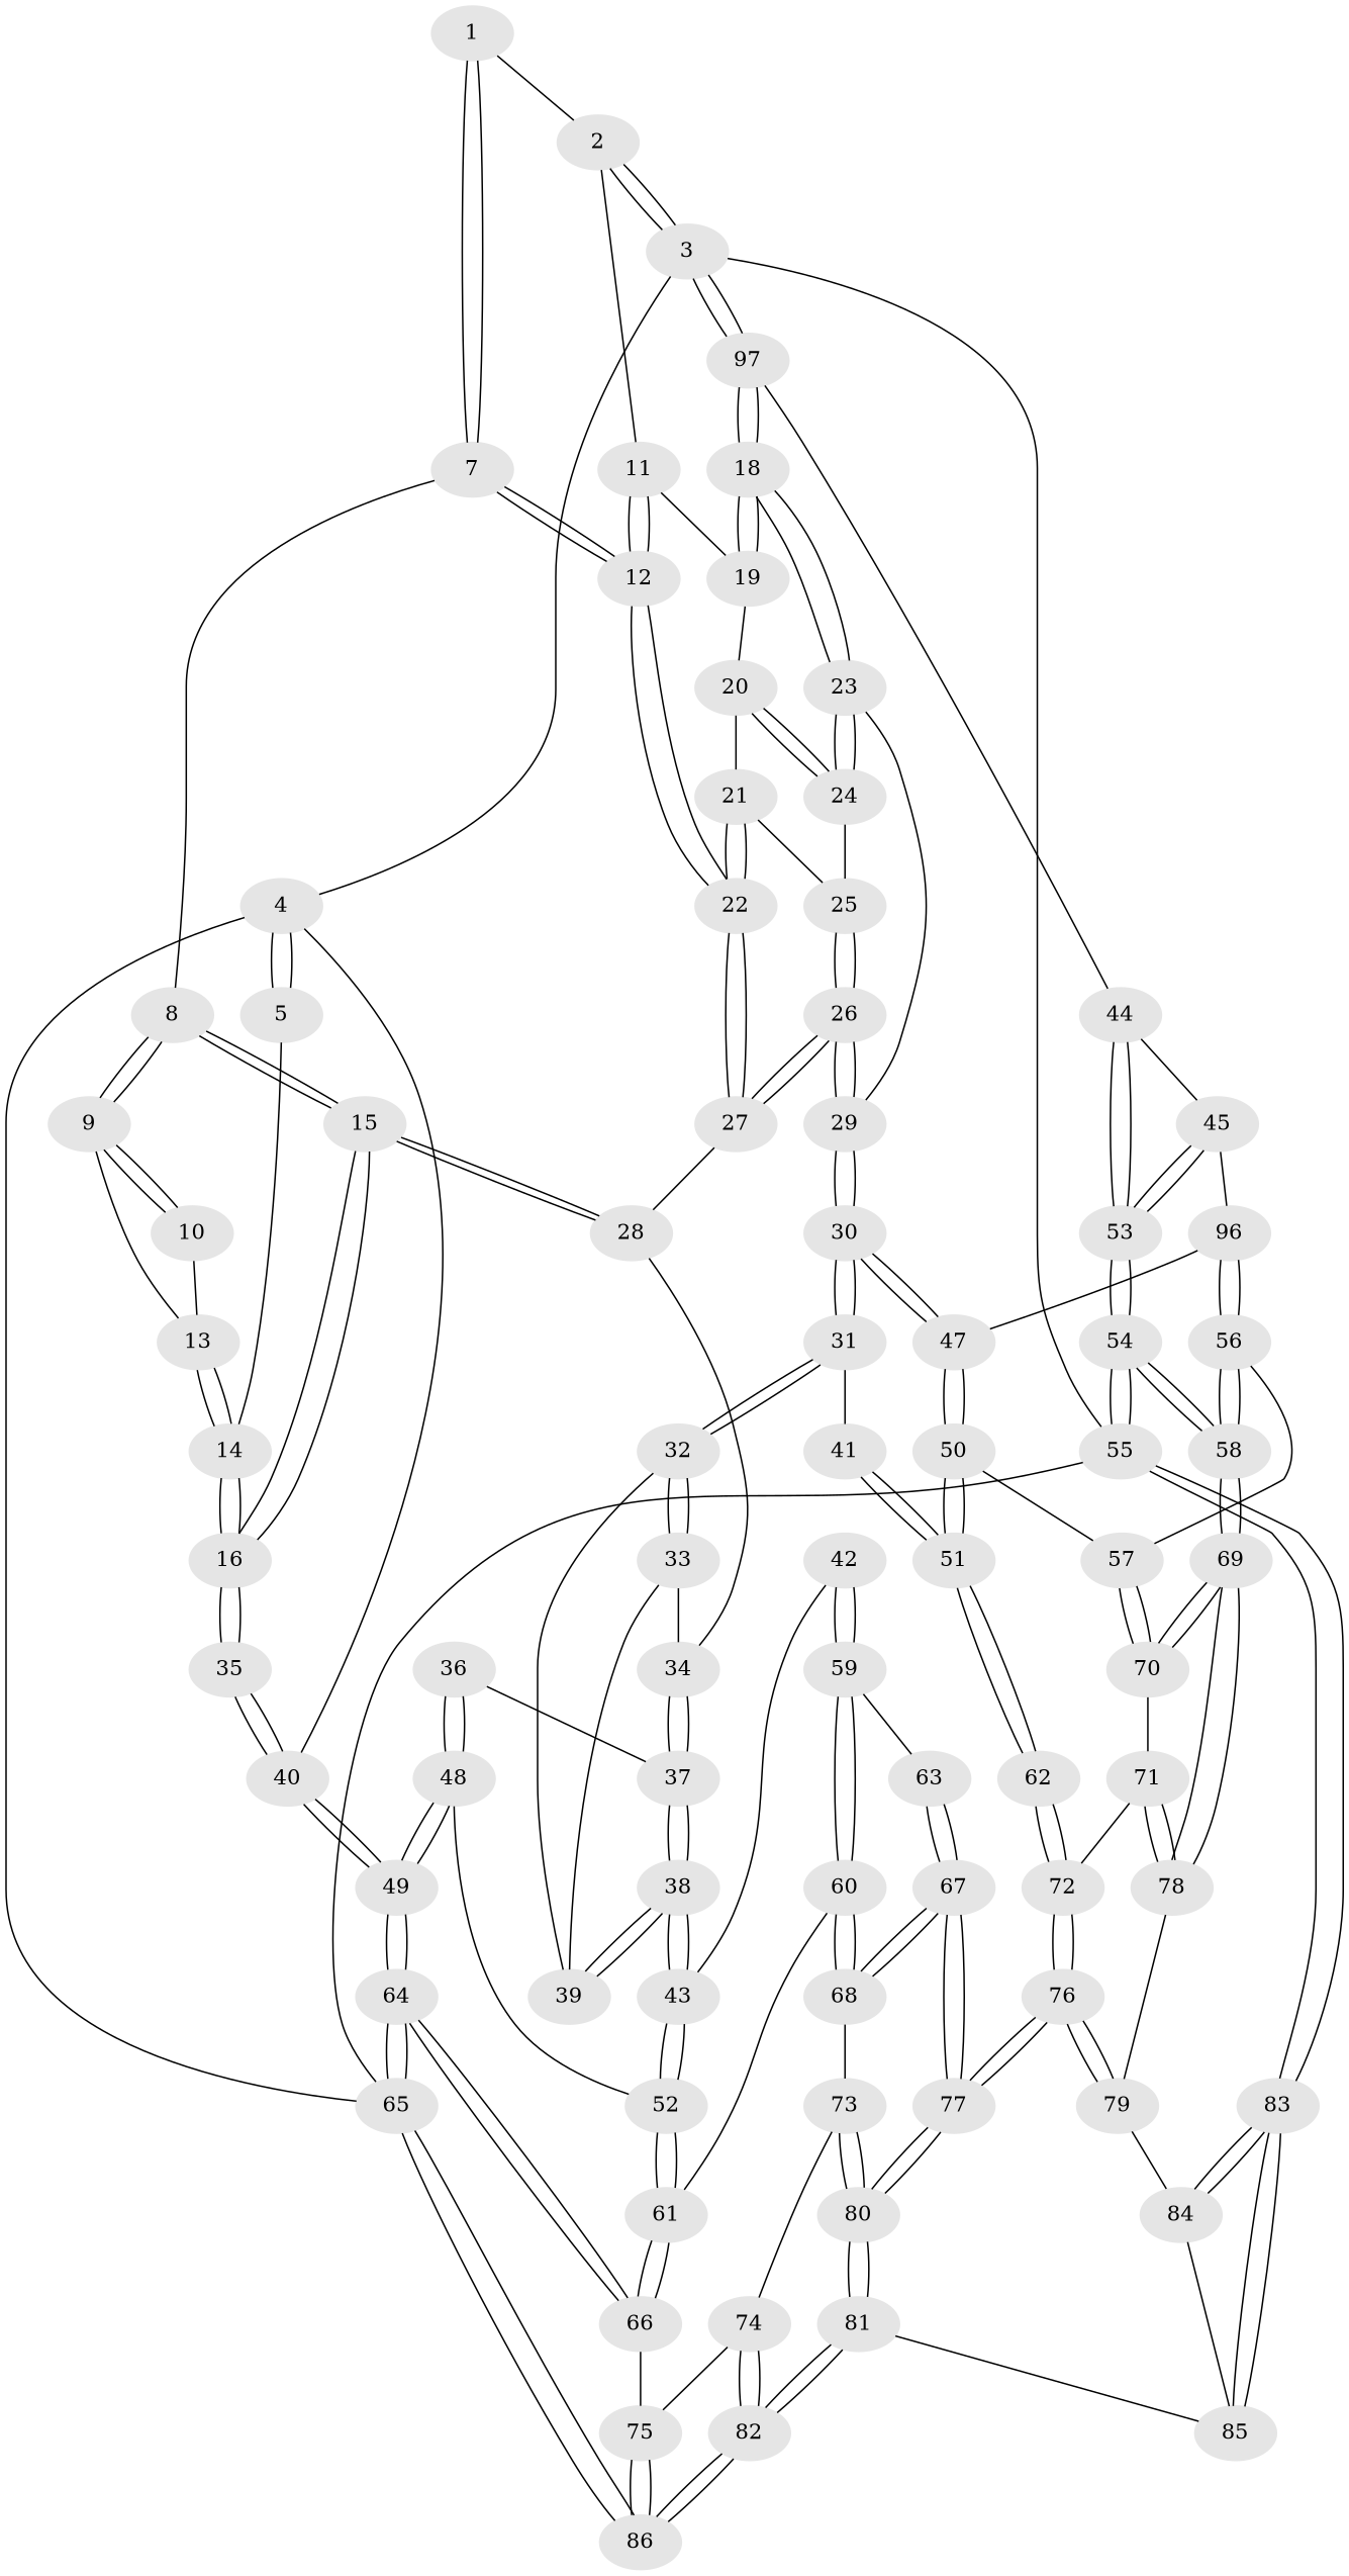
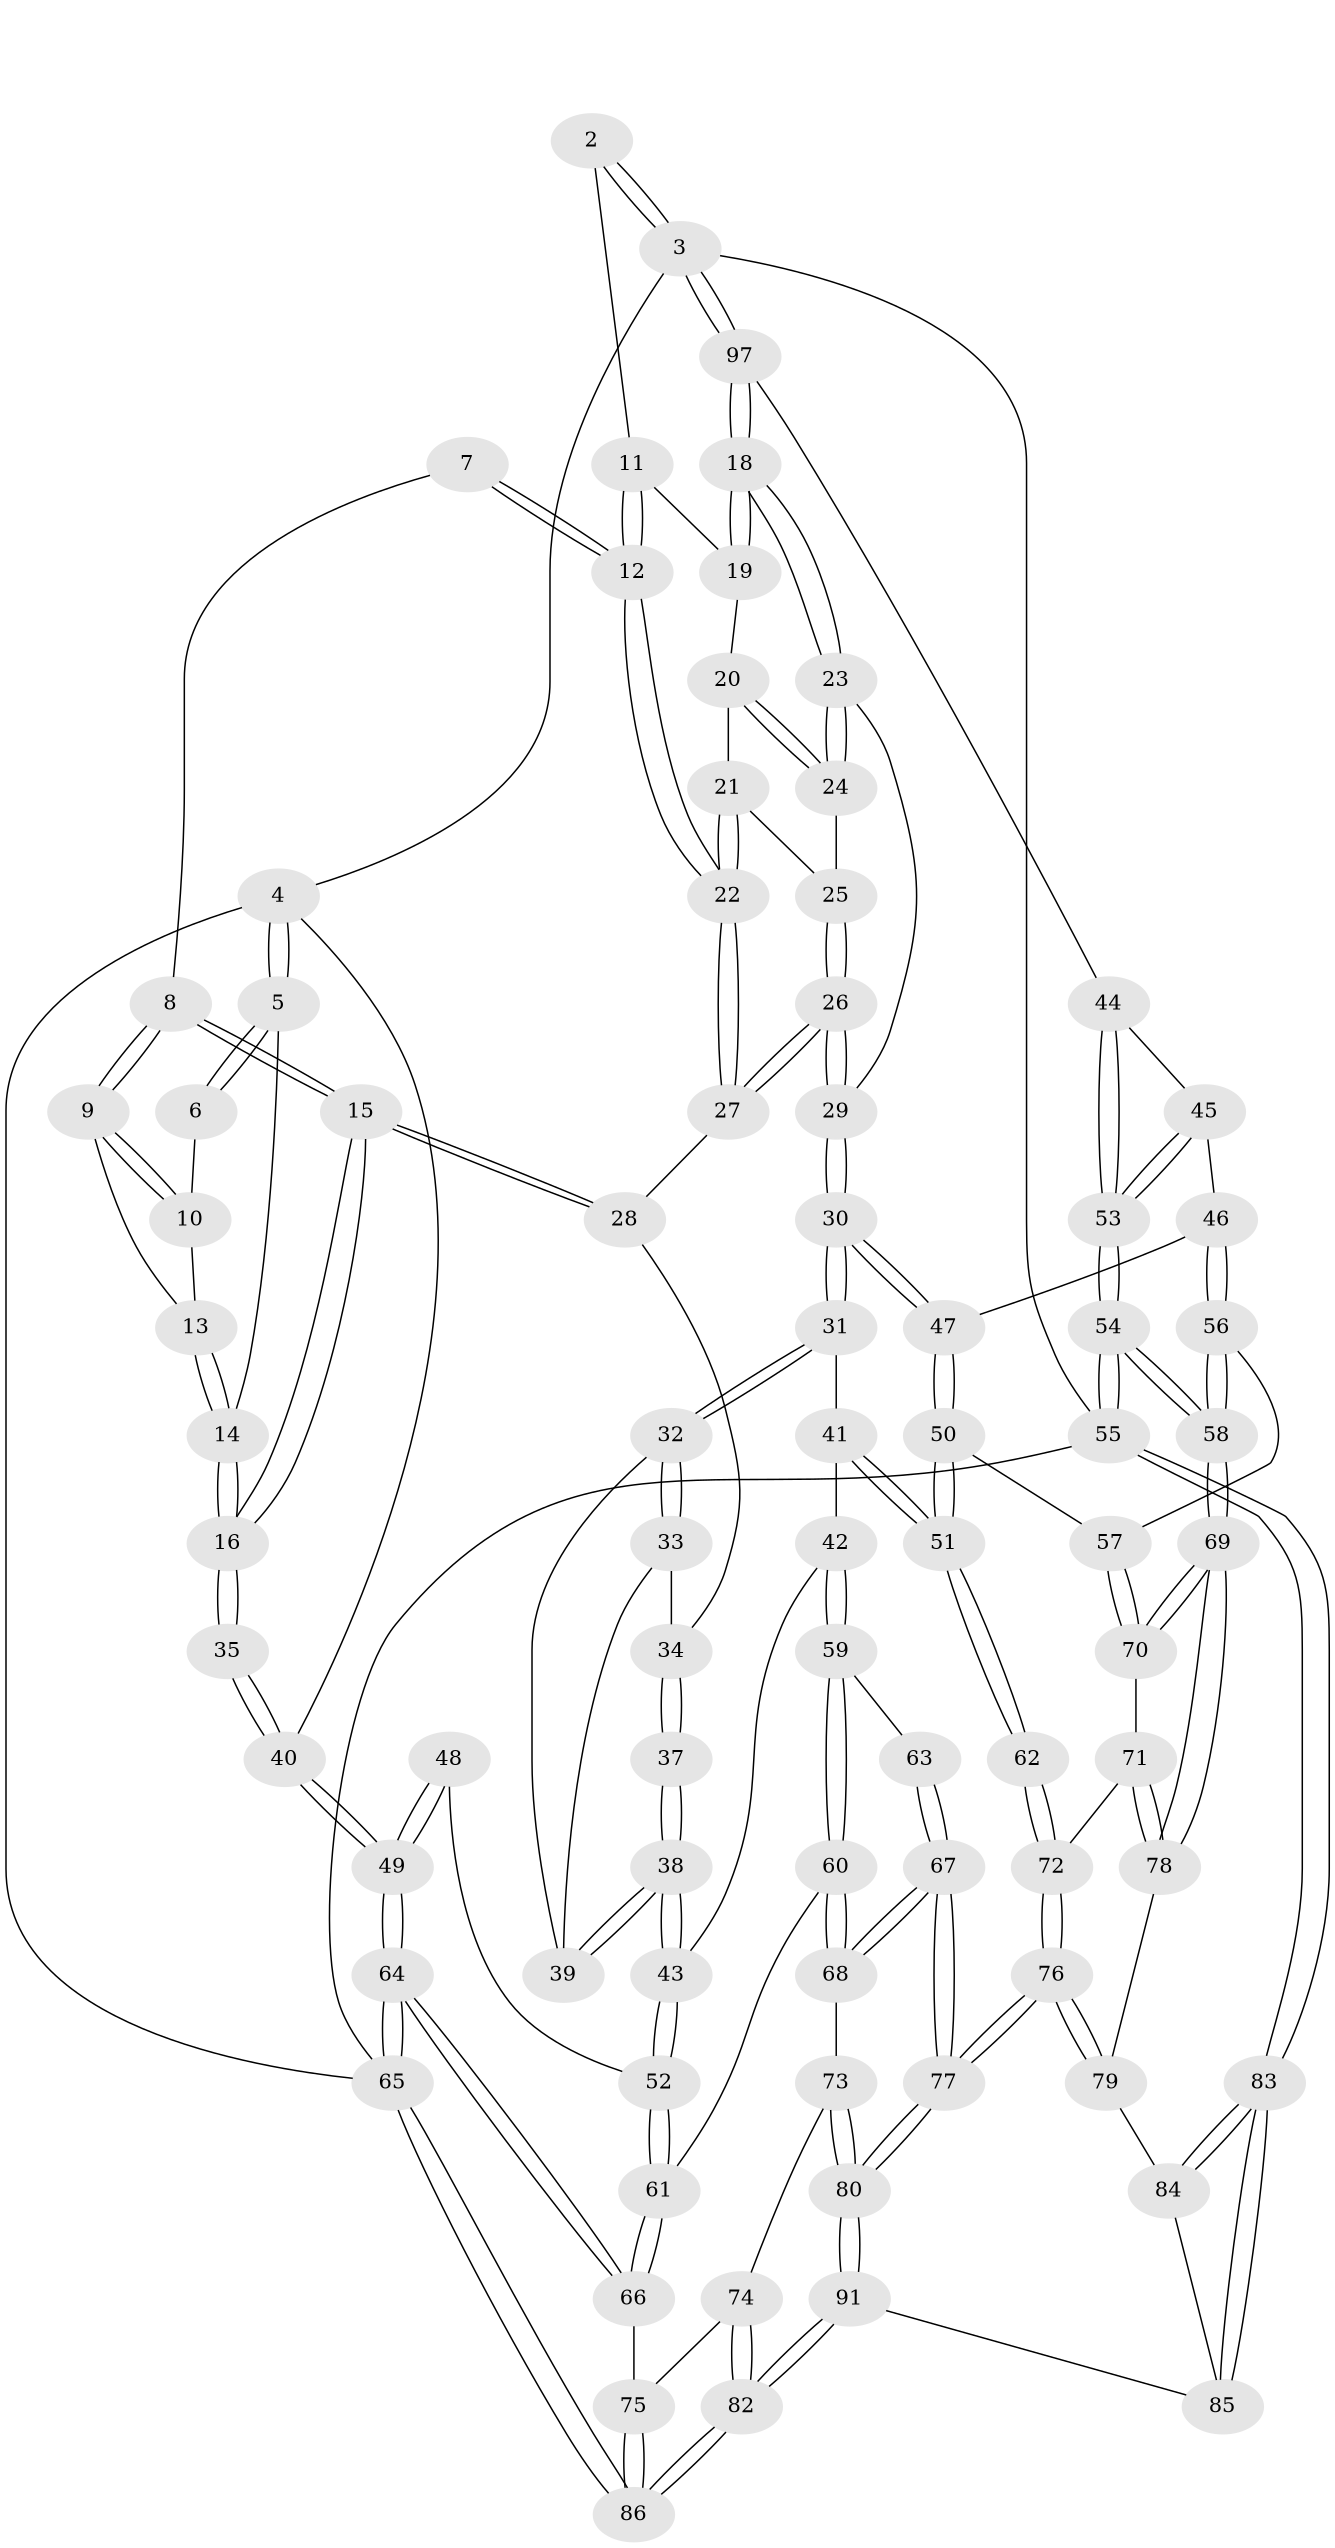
  graph {
    node [color=gray90 style=filled]
-   1
    2
    7
    3
    11
    8
    12
    4
    n9 [label=97]
    55
    19
    5
    40
    65
    18
    44
    83
+   6
    14
    49
    86
    10
    16
    13
    9
    15
    22
    28
    20
    27
    35
    34
    23
    45
    53
    24
    29
    21
    25
    26
    30
    37
    31
    47
    32
    41
    50
    33
    39
    42
    51
    38
-   36
    48
    52
    43
    64
    59
    62
    60
    63
    61
-   46 [label=96]
+   46
    54
    56
    57
    58
    66
    70
    72
    69
    84
    85
    71
    78
    68
    67
    73
    75
    76
    77
    80
    74
    79
    82
-   81
-   1 -- 2
-   1 -- 7
-   1 -- 7
+   81 [label=91]
    2 -- 3
    2 -- 3
    2 -- 11
    7 -- 8
    7 -- 12
    7 -- 12
    3 -- 4
    3 -- n9
    3 -- n9
    3 -- 55
    11 -- 12
    11 -- 12
    11 -- 19
    8 -- 9
    8 -- 9
    8 -- 15
    8 -- 15
    12 -- 22
    12 -- 22
    4 -- 5
    4 -- 5
    4 -- 40
    4 -- 65
    n9 -- 18
    n9 -- 18
    n9 -- 44
    55 -- 65
    55 -- 83
    55 -- 83
    19 -- 20
+   5 -- 6
+   5 -- 6
    5 -- 14
    40 -- 49
    40 -- 49
    65 -- 86
    65 -- 86
    18 -- 19
    18 -- 19
    18 -- 23
    18 -- 23
    44 -- 45
    44 -- 53
    44 -- 53
    83 -- 84
    83 -- 84
    83 -- 85
    83 -- 85
+   6 -- 10
    14 -- 16
    14 -- 16
    49 -- 64
    49 -- 64
    10 -- 13
    16 -- 35
    16 -- 35
    13 -- 14
    13 -- 14
    9 -- 10
    9 -- 10
    9 -- 13
    15 -- 16
    15 -- 16
    15 -- 28
    15 -- 28
    22 -- 27
    22 -- 27
    28 -- 34
    20 -- 24
    20 -- 24
    20 -- 21
    27 -- 28
    35 -- 40
    35 -- 40
    34 -- 37
    34 -- 37
    23 -- 24
    23 -- 24
    23 -- 29
    45 -- 53
    45 -- 53
    45 -- 46
    53 -- 54
    53 -- 54
    24 -- 25
    29 -- 30
    29 -- 30
    21 -- 22
    21 -- 22
    21 -- 25
    25 -- 26
    25 -- 26
    26 -- 27
    26 -- 27
    26 -- 29
    26 -- 29
    30 -- 31
    30 -- 31
    30 -- 47
    30 -- 47
    37 -- 38
    37 -- 38
    31 -- 32
    31 -- 32
    31 -- 41
    47 -- 50
    47 -- 50
    32 -- 33
    32 -- 33
    32 -- 39
+   41 -- 42
    41 -- 51
    41 -- 51
    50 -- 51
    50 -- 51
    50 -- 57
    33 -- 34
    33 -- 39
    42 -- 43
    42 -- 59
    42 -- 59
    51 -- 62
    51 -- 62
    38 -- 39
    38 -- 39
    38 -- 43
    38 -- 43
-   36 -- 37
-   36 -- 48
-   36 -- 48
    48 -- 49
    48 -- 49
    48 -- 52
    52 -- 61
    52 -- 61
    43 -- 52
    43 -- 52
    64 -- 65
    64 -- 65
    64 -- 66
    64 -- 66
    59 -- 60
    59 -- 60
    59 -- 63
    62 -- 72
    62 -- 72
    60 -- 61
    60 -- 68
    60 -- 68
    63 -- 67
    63 -- 67
    61 -- 66
    61 -- 66
    46 -- 47
    46 -- 56
    46 -- 56
    54 -- 55
    54 -- 55
    54 -- 58
    54 -- 58
    56 -- 57
    56 -- 58
    56 -- 58
    57 -- 70
    57 -- 70
    58 -- 69
    58 -- 69
    66 -- 75
    70 -- 71
    72 -- 76
    72 -- 76
    69 -- 70
    69 -- 70
    69 -- 78
    69 -- 78
    84 -- 85
    71 -- 72
    71 -- 78
    71 -- 78
    78 -- 79
    68 -- 73
    67 -- 68
    67 -- 68
    67 -- 77
    67 -- 77
    73 -- 80
    73 -- 80
    73 -- 74
    75 -- 86
    75 -- 86
    76 -- 77
    76 -- 77
    76 -- 79
    76 -- 79
    77 -- 80
    77 -- 80
    80 -- 81
    80 -- 81
    74 -- 75
    74 -- 82
    74 -- 82
    79 -- 84
    82 -- 86
    82 -- 86
    81 -- 85
    81 -- 82
    81 -- 82
  }
